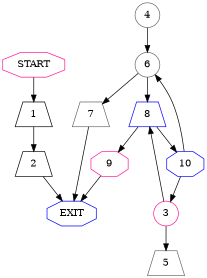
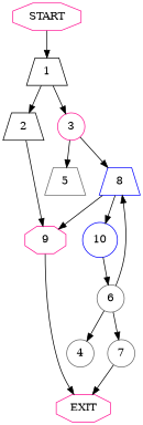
  digraph {
    node [color=gray40 shape=trapezium]
    n1 [color=deeppink label=START shape=octagon]
    1 [color=black]
    2 [color=black]
    3 [color=deeppink shape=circle]
-   n5 [color=blue label=EXIT shape=octagon]
+   n5 [color=deeppink label=EXIT shape=octagon]
    5
    8 [color=blue]
    4 [shape=circle]
    6 [shape=circle]
-   7
+   7 [shape=circle]
    9 [color=deeppink shape=octagon]
-   10 [color=blue shape=octagon]
+   10 [color=blue shape=circle]
    n1 -> 1
    1 -> 2
-   10 -> 3
-   2 -> n5
+   1 -> 3
+   2 -> 9
    3 -> 5
    3 -> 8
    8 -> 9
    8 -> 10
-   4 -> 6
+   6 -> 4
    6 -> 8
    6 -> 7
    7 -> n5
    9 -> n5
    10 -> 6
  }
